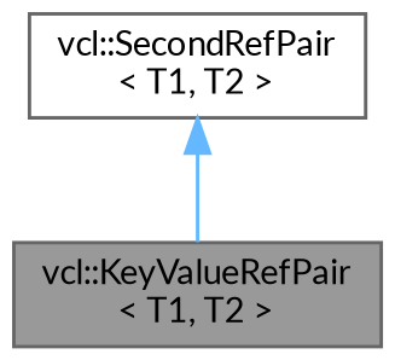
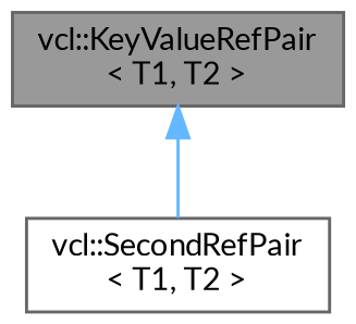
  digraph {
    fontname=Lato
    node [color=gray40 fontname=Lato fontsize=10 shape=box style=filled]
    n1 [fillcolor=grey60 fontcolor=black height=0.2 label="vcl::KeyValueRefPair\l\< T1, T2 \>" width=0.4]
    n2 [fillcolor=white height=0.2 label="vcl::SecondRefPair\l\< T1, T2 \>" width=0.4]
-   n2 -> n1 [color=steelblue1 dir=back fontname=Lato fontsize=10 labelfontname=Helvetica labelfontsize=10 style=solid]
+   n1 -> n2 [color=steelblue1 dir=back fontname=Lato fontsize=10 labelfontname=Helvetica labelfontsize=10 style=solid]
  }
